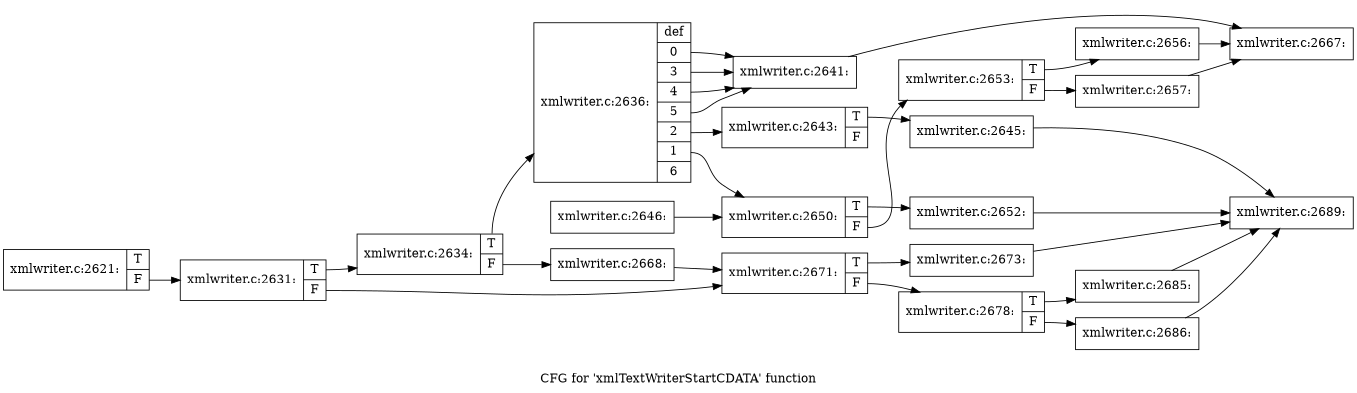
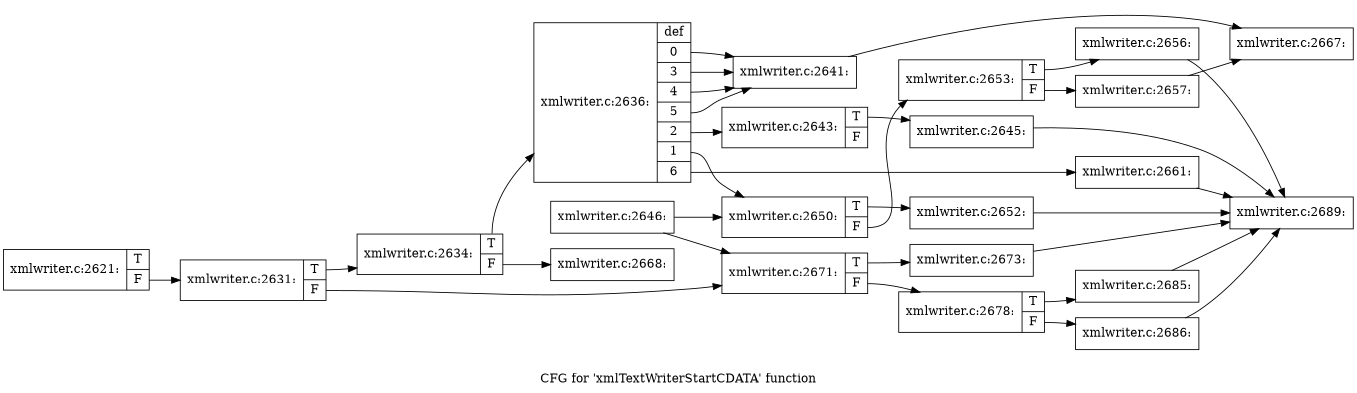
  digraph {
    label="CFG for 'xmlTextWriterStartCDATA' function"
    rankdir=LR
    node [shape=record]
    n1 [label="{xmlwriter.c:2621:|{<s0>T|<s1>F}}"]
    n2 [label="{xmlwriter.c:2631:|{<s0>T|<s1>F}}"]
    n3 [label="{xmlwriter.c:2634:|{<s0>T|<s1>F}}"]
    n4 [label="{xmlwriter.c:2671:|{<s0>T|<s1>F}}"]
    n5 [label="{xmlwriter.c:2689:}"]
    n6 [label="{xmlwriter.c:2636:|{<s0>def|<s1>0|<s2>3|<s3>4|<s4>5|<s5>2|<s6>1|<s7>6}}"]
    n7 [label="{xmlwriter.c:2668:}"]
    n8 [label="{xmlwriter.c:2673:}"]
    n9 [label="{xmlwriter.c:2678:|{<s0>T|<s1>F}}"]
    n10 [label="{xmlwriter.c:2641:}"]
    n11 [label="{xmlwriter.c:2643:|{<s0>T|<s1>F}}"]
    n12 [label="{xmlwriter.c:2650:|{<s0>T|<s1>F}}"]
+   n13 [label="{xmlwriter.c:2661:}"]
    n14 [label="{xmlwriter.c:2685:}"]
    n15 [label="{xmlwriter.c:2686:}"]
    n16 [label="{xmlwriter.c:2667:}"]
    n17 [label="{xmlwriter.c:2645:}"]
    n18 [label="{xmlwriter.c:2652:}"]
    n19 [label="{xmlwriter.c:2653:|{<s0>T|<s1>F}}"]
    n20 [label="{xmlwriter.c:2646:}"]
    n21 [label="{xmlwriter.c:2656:}"]
    n22 [label="{xmlwriter.c:2657:}"]
    n1 -> n2 [tailport=s1]
    n2 -> n3 [tailport=s0]
    n2 -> n4 [tailport=s1]
    n3 -> n6 [tailport=s0]
    n3 -> n7 [tailport=s1]
    n4 -> n8 [tailport=s0]
    n4 -> n9 [tailport=s1]
    n6 -> n10 [tailport=s1]
    n6 -> n10 [tailport=s2]
    n6 -> n10 [tailport=s3]
    n6 -> n10 [tailport=s4]
    n6 -> n11 [tailport=s5]
    n6 -> n12 [tailport=s6]
-   n7 -> n4
+   n6 -> n13 [tailport=s7]
+   n20 -> n4
    n8 -> n5
    n9 -> n14 [tailport=s0]
    n9 -> n15 [tailport=s1]
    n10 -> n16
    n11 -> n17 [tailport=s0]
    n12 -> n18 [tailport=s0]
    n12 -> n19 [tailport=s1]
+   n13 -> n5
    n14 -> n5
    n15 -> n5
    n17 -> n5
    n18 -> n5
    n19 -> n21 [tailport=s0]
    n19 -> n22 [tailport=s1]
    n20 -> n12
-   n21 -> n16
+   n21 -> n5
    n22 -> n16
  }
